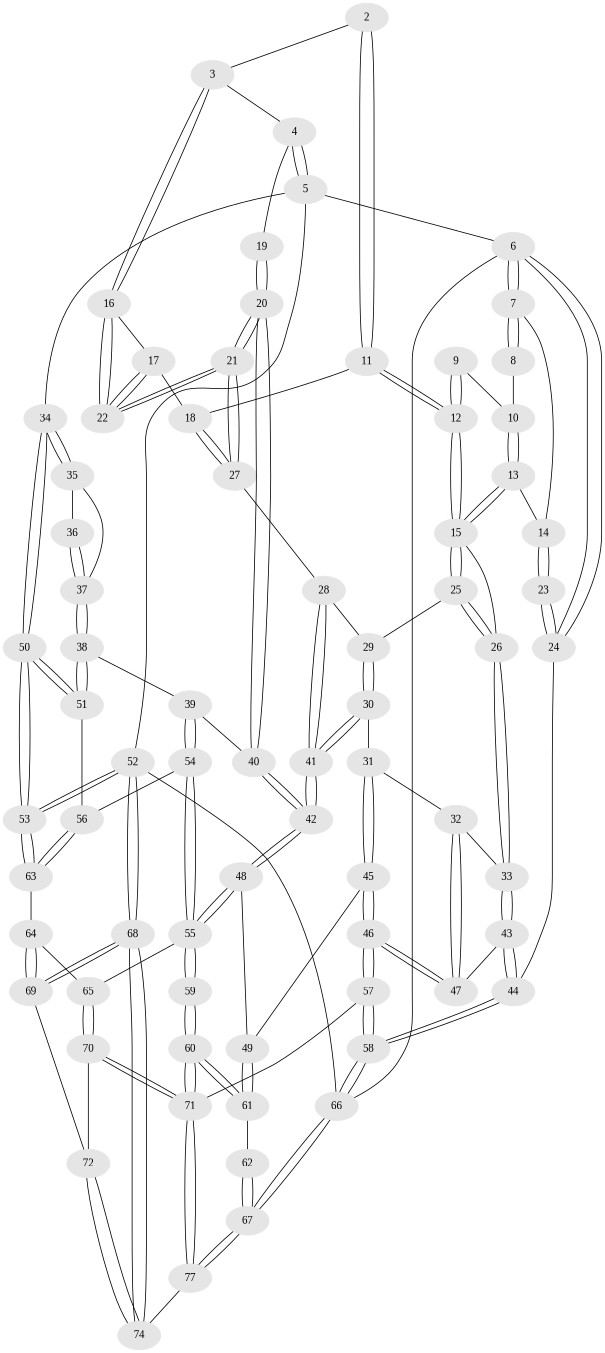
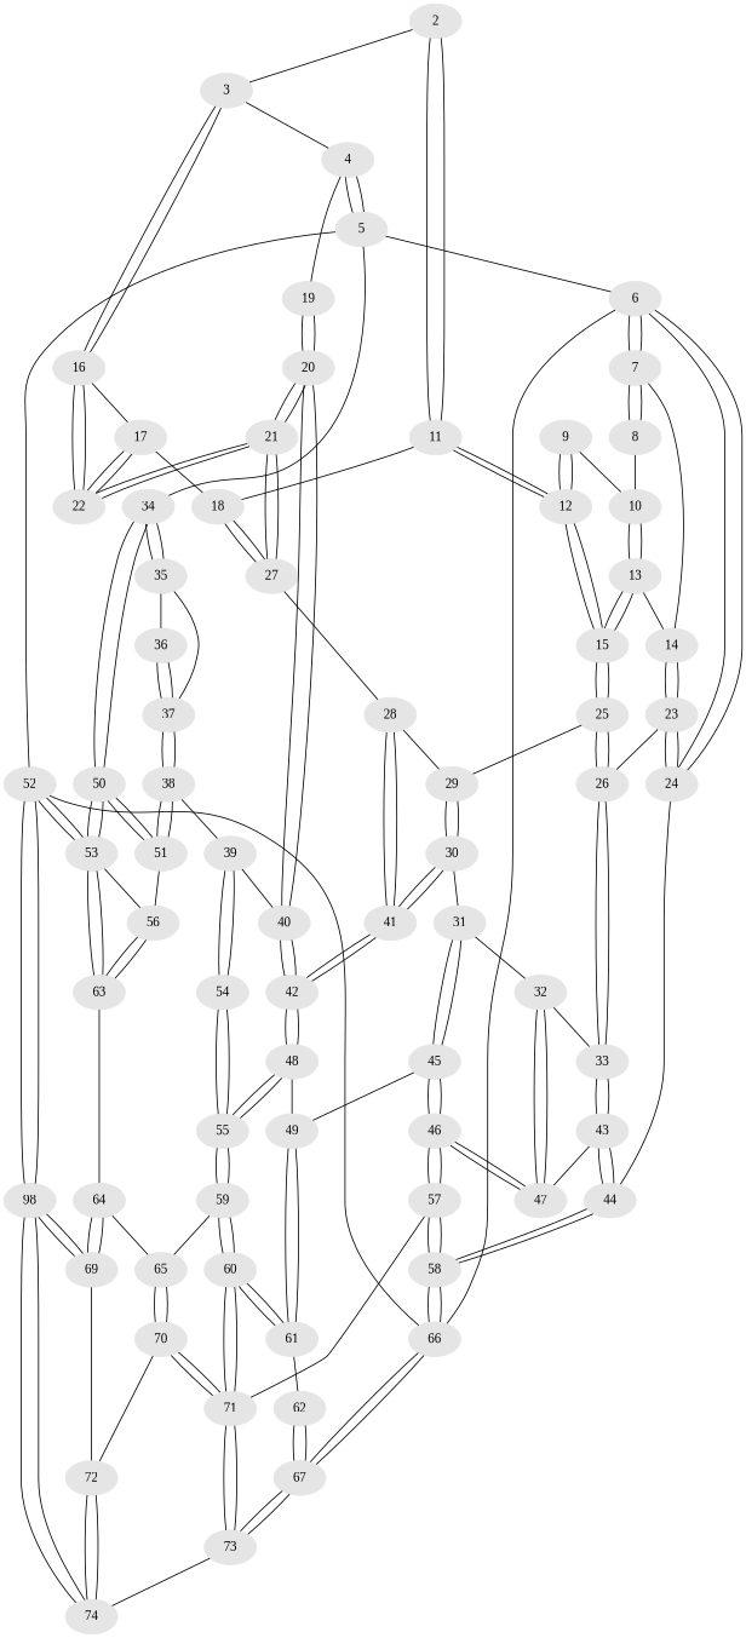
  graph {
    fontname="Liberation Serif"
    node [color=gray90 fontname="Liberation Serif" style=filled]
    edge [fontname="Liberation Serif"]
    2
    3
    11
    9
    10
    12
    4
    16
    18
    5
    19
    17
    22
    6
    34
    52
    20
    7
    24
    66
    35
    50
    53
-   68
+   68 [label=98]
    8
    14
    44
    67
    23
    13
    15
    27
    25
    26
    29
    28
    21
    40
    36
    37
    42
    33
    58
    30
    43
    41
    31
    32
    45
    47
    46
    49
    51
    38
    39
    54
    56
    55
    48
    57
    61
    71
    59
    62
    63
    69
    74
    64
    60
    65
    70
-   73 [label=77]
+   73
    72
    2 -- 3
    2 -- 11
    2 -- 11
    3 -- 4
    3 -- 16
    3 -- 16
    11 -- 12
    11 -- 12
    11 -- 18
    9 -- 10
    9 -- 12
    9 -- 12
    10 -- 13
    10 -- 13
    12 -- 15
    12 -- 15
    4 -- 5
    4 -- 5
    4 -- 19
    16 -- 17
    16 -- 22
    16 -- 22
    18 -- 27
    18 -- 27
    5 -- 6
    5 -- 34
    5 -- 52
    19 -- 20
    19 -- 20
    17 -- 18
    17 -- 22
    17 -- 22
    6 -- 7
    6 -- 7
    6 -- 24
    6 -- 24
    6 -- 66
    34 -- 35
    34 -- 35
    34 -- 50
    34 -- 50
    52 -- 66
    52 -- 53
    52 -- 53
    52 -- 68
    52 -- 68
    20 -- 21
    20 -- 21
    20 -- 40
    20 -- 40
    7 -- 8
    7 -- 8
    7 -- 14
    24 -- 44
    66 -- 67
    66 -- 67
    35 -- 36
    35 -- 37
    50 -- 53
    50 -- 53
    50 -- 51
    50 -- 51
    53 -- 63
    53 -- 63
    68 -- 69
    68 -- 69
    68 -- 74
    68 -- 74
    8 -- 10
    14 -- 23
    14 -- 23
    44 -- 58
    44 -- 58
    67 -- 73
    67 -- 73
    23 -- 24
    23 -- 24
-   15 -- 26
+   23 -- 26
    13 -- 14
    13 -- 15
    13 -- 15
    15 -- 25
    15 -- 25
    27 -- 28
    25 -- 26
    25 -- 26
    25 -- 29
    26 -- 33
    26 -- 33
    29 -- 30
    29 -- 30
    28 -- 29
    28 -- 41
    28 -- 41
    21 -- 22
    21 -- 22
    21 -- 27
    21 -- 27
    40 -- 42
    40 -- 42
    36 -- 37
    36 -- 37
    37 -- 38
    37 -- 38
    42 -- 48
    42 -- 48
    33 -- 43
    33 -- 43
    58 -- 66
    58 -- 66
    30 -- 41
    30 -- 41
    30 -- 31
    43 -- 44
    43 -- 44
    43 -- 47
    41 -- 42
    41 -- 42
    31 -- 32
    31 -- 45
    31 -- 45
    32 -- 33
    32 -- 47
    32 -- 47
    45 -- 46
    45 -- 46
    45 -- 49
    46 -- 47
    46 -- 47
    46 -- 57
    46 -- 57
    49 -- 61
    49 -- 61
    51 -- 56
    38 -- 51
    38 -- 51
    38 -- 39
    39 -- 40
    39 -- 54
    39 -- 54
-   54 -- 56
+   53 -- 56
    54 -- 55
    54 -- 55
    56 -- 63
    56 -- 63
    55 -- 59
    55 -- 59
    48 -- 49
    48 -- 55
    48 -- 55
    57 -- 58
    57 -- 58
    57 -- 71
    61 -- 62
    71 -- 73
    71 -- 73
    59 -- 60
    59 -- 60
-   55 -- 65
+   59 -- 65
    62 -- 67
    62 -- 67
    63 -- 64
    69 -- 72
    64 -- 69
    64 -- 69
    64 -- 65
    60 -- 61
    60 -- 61
    60 -- 71
    60 -- 71
    65 -- 70
    65 -- 70
    70 -- 71
    70 -- 71
    70 -- 72
    73 -- 74
    72 -- 74
    72 -- 74
  }
